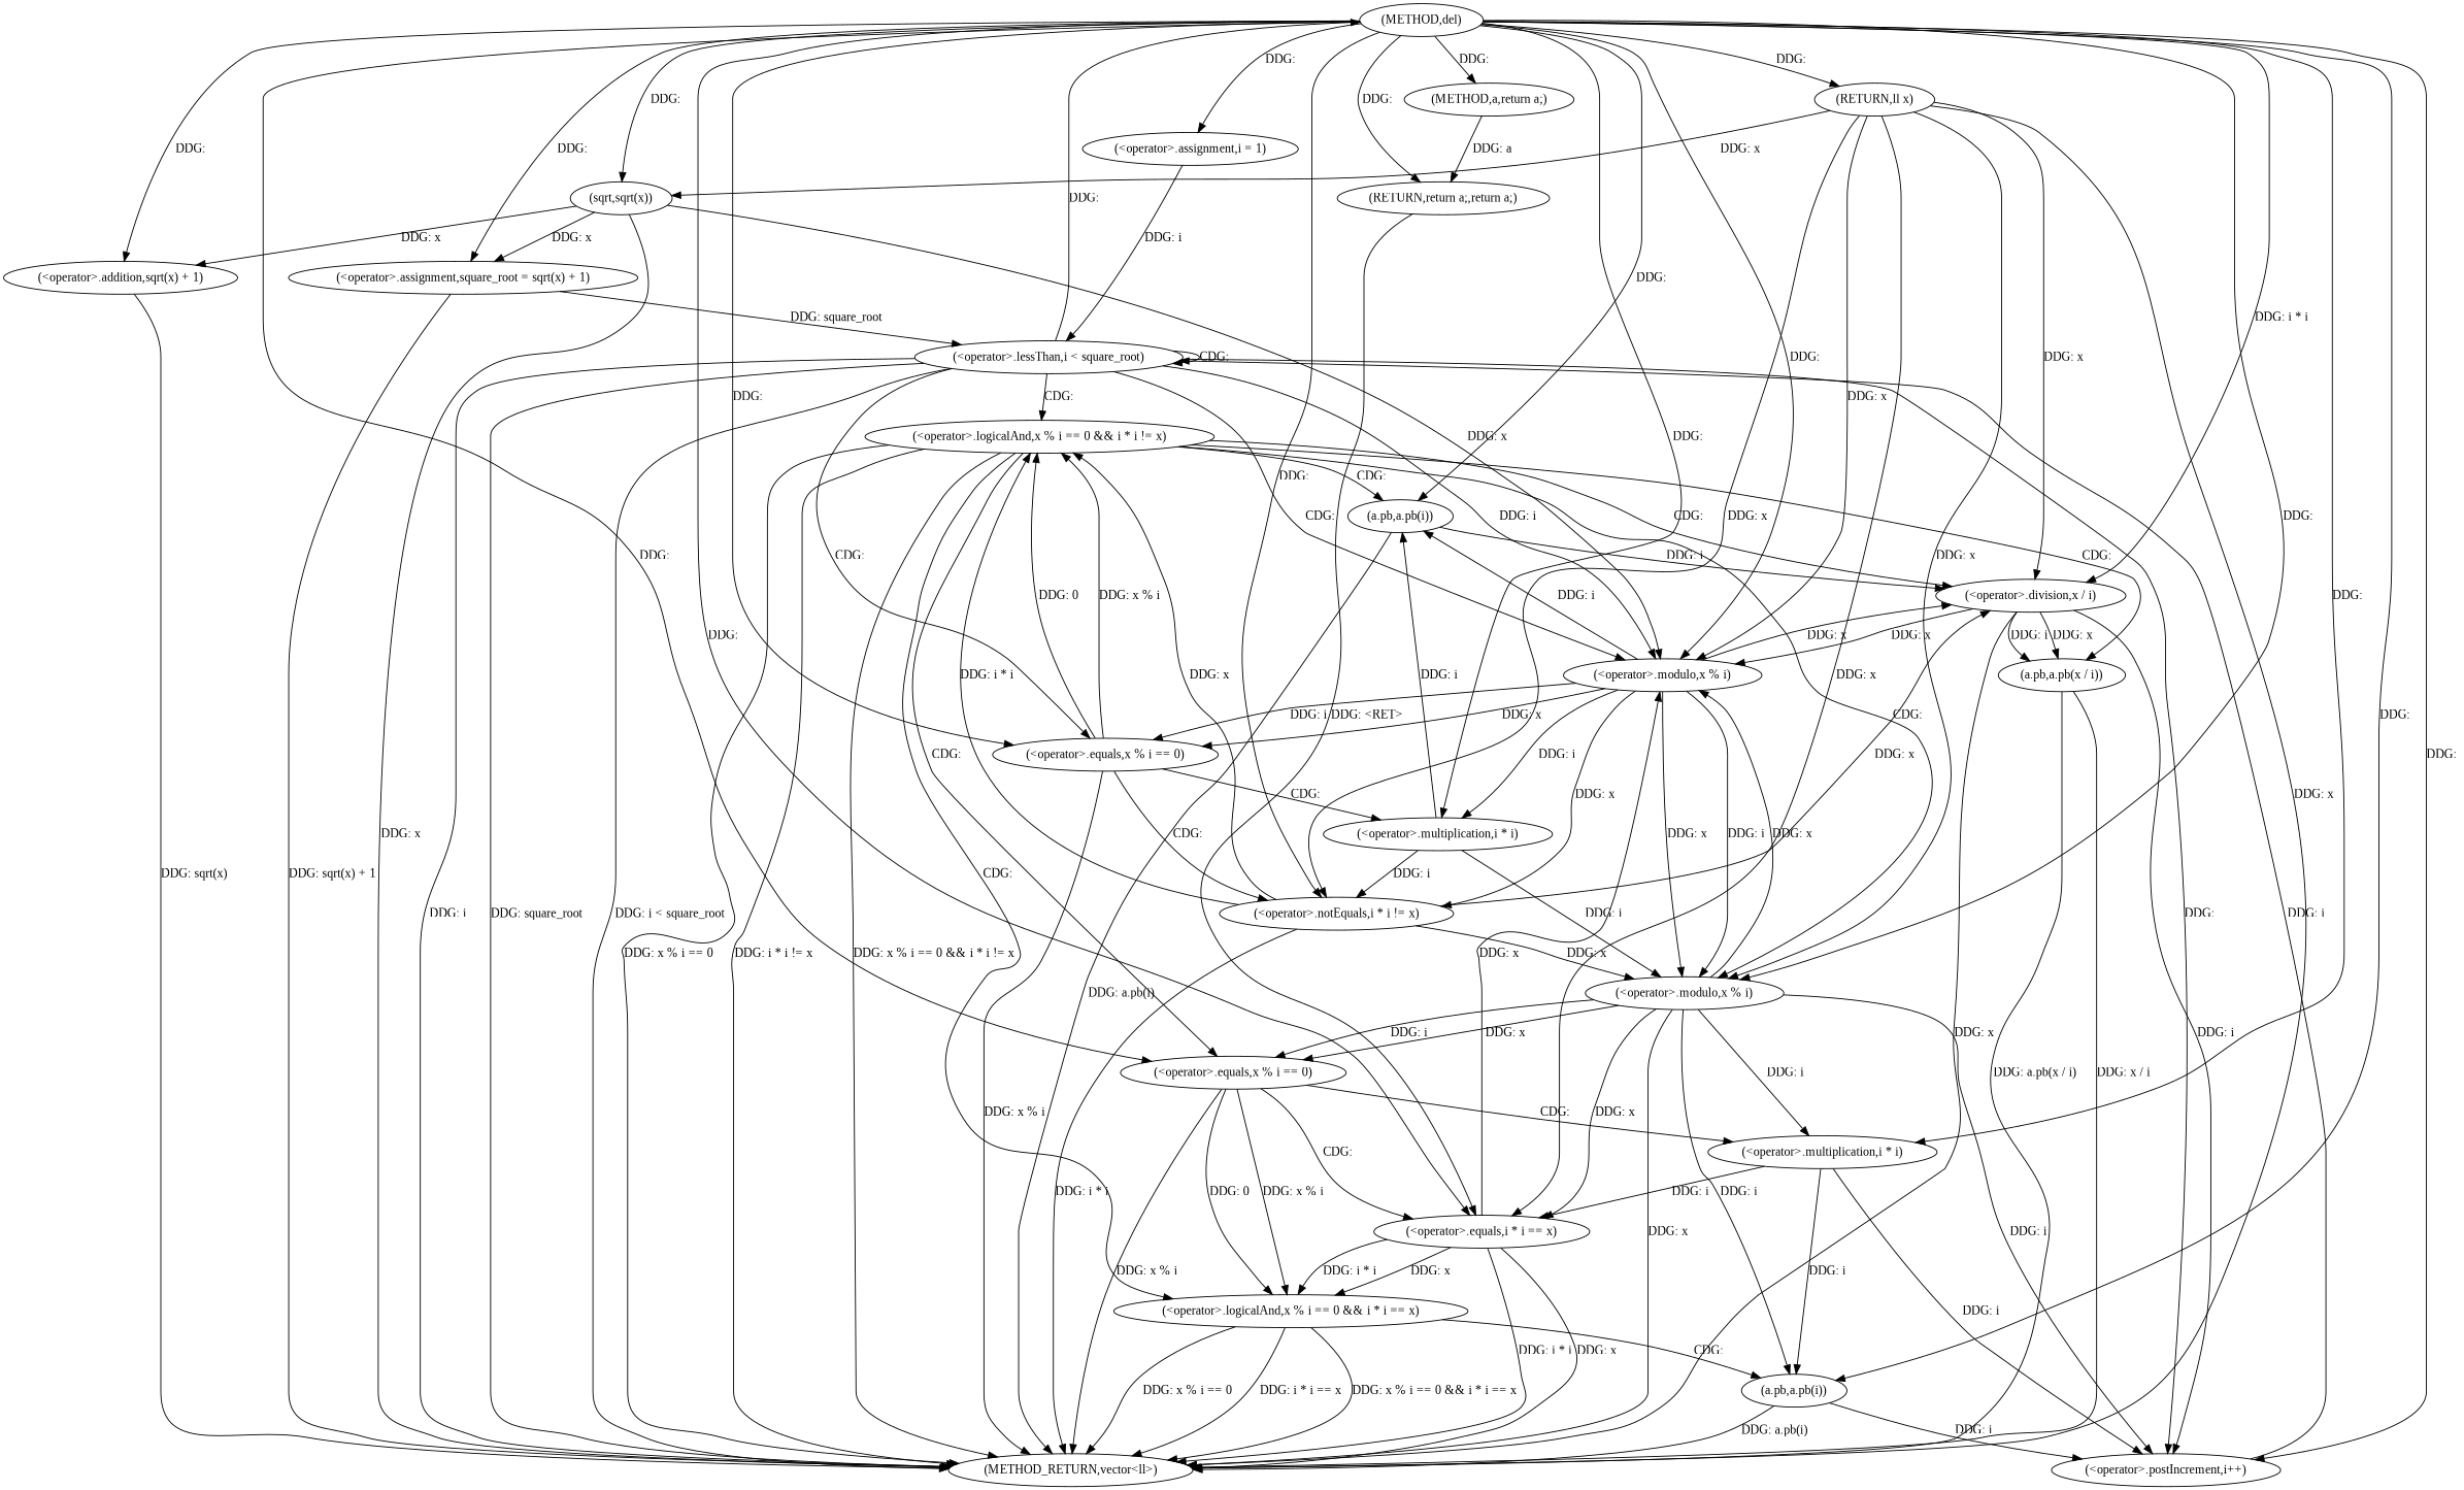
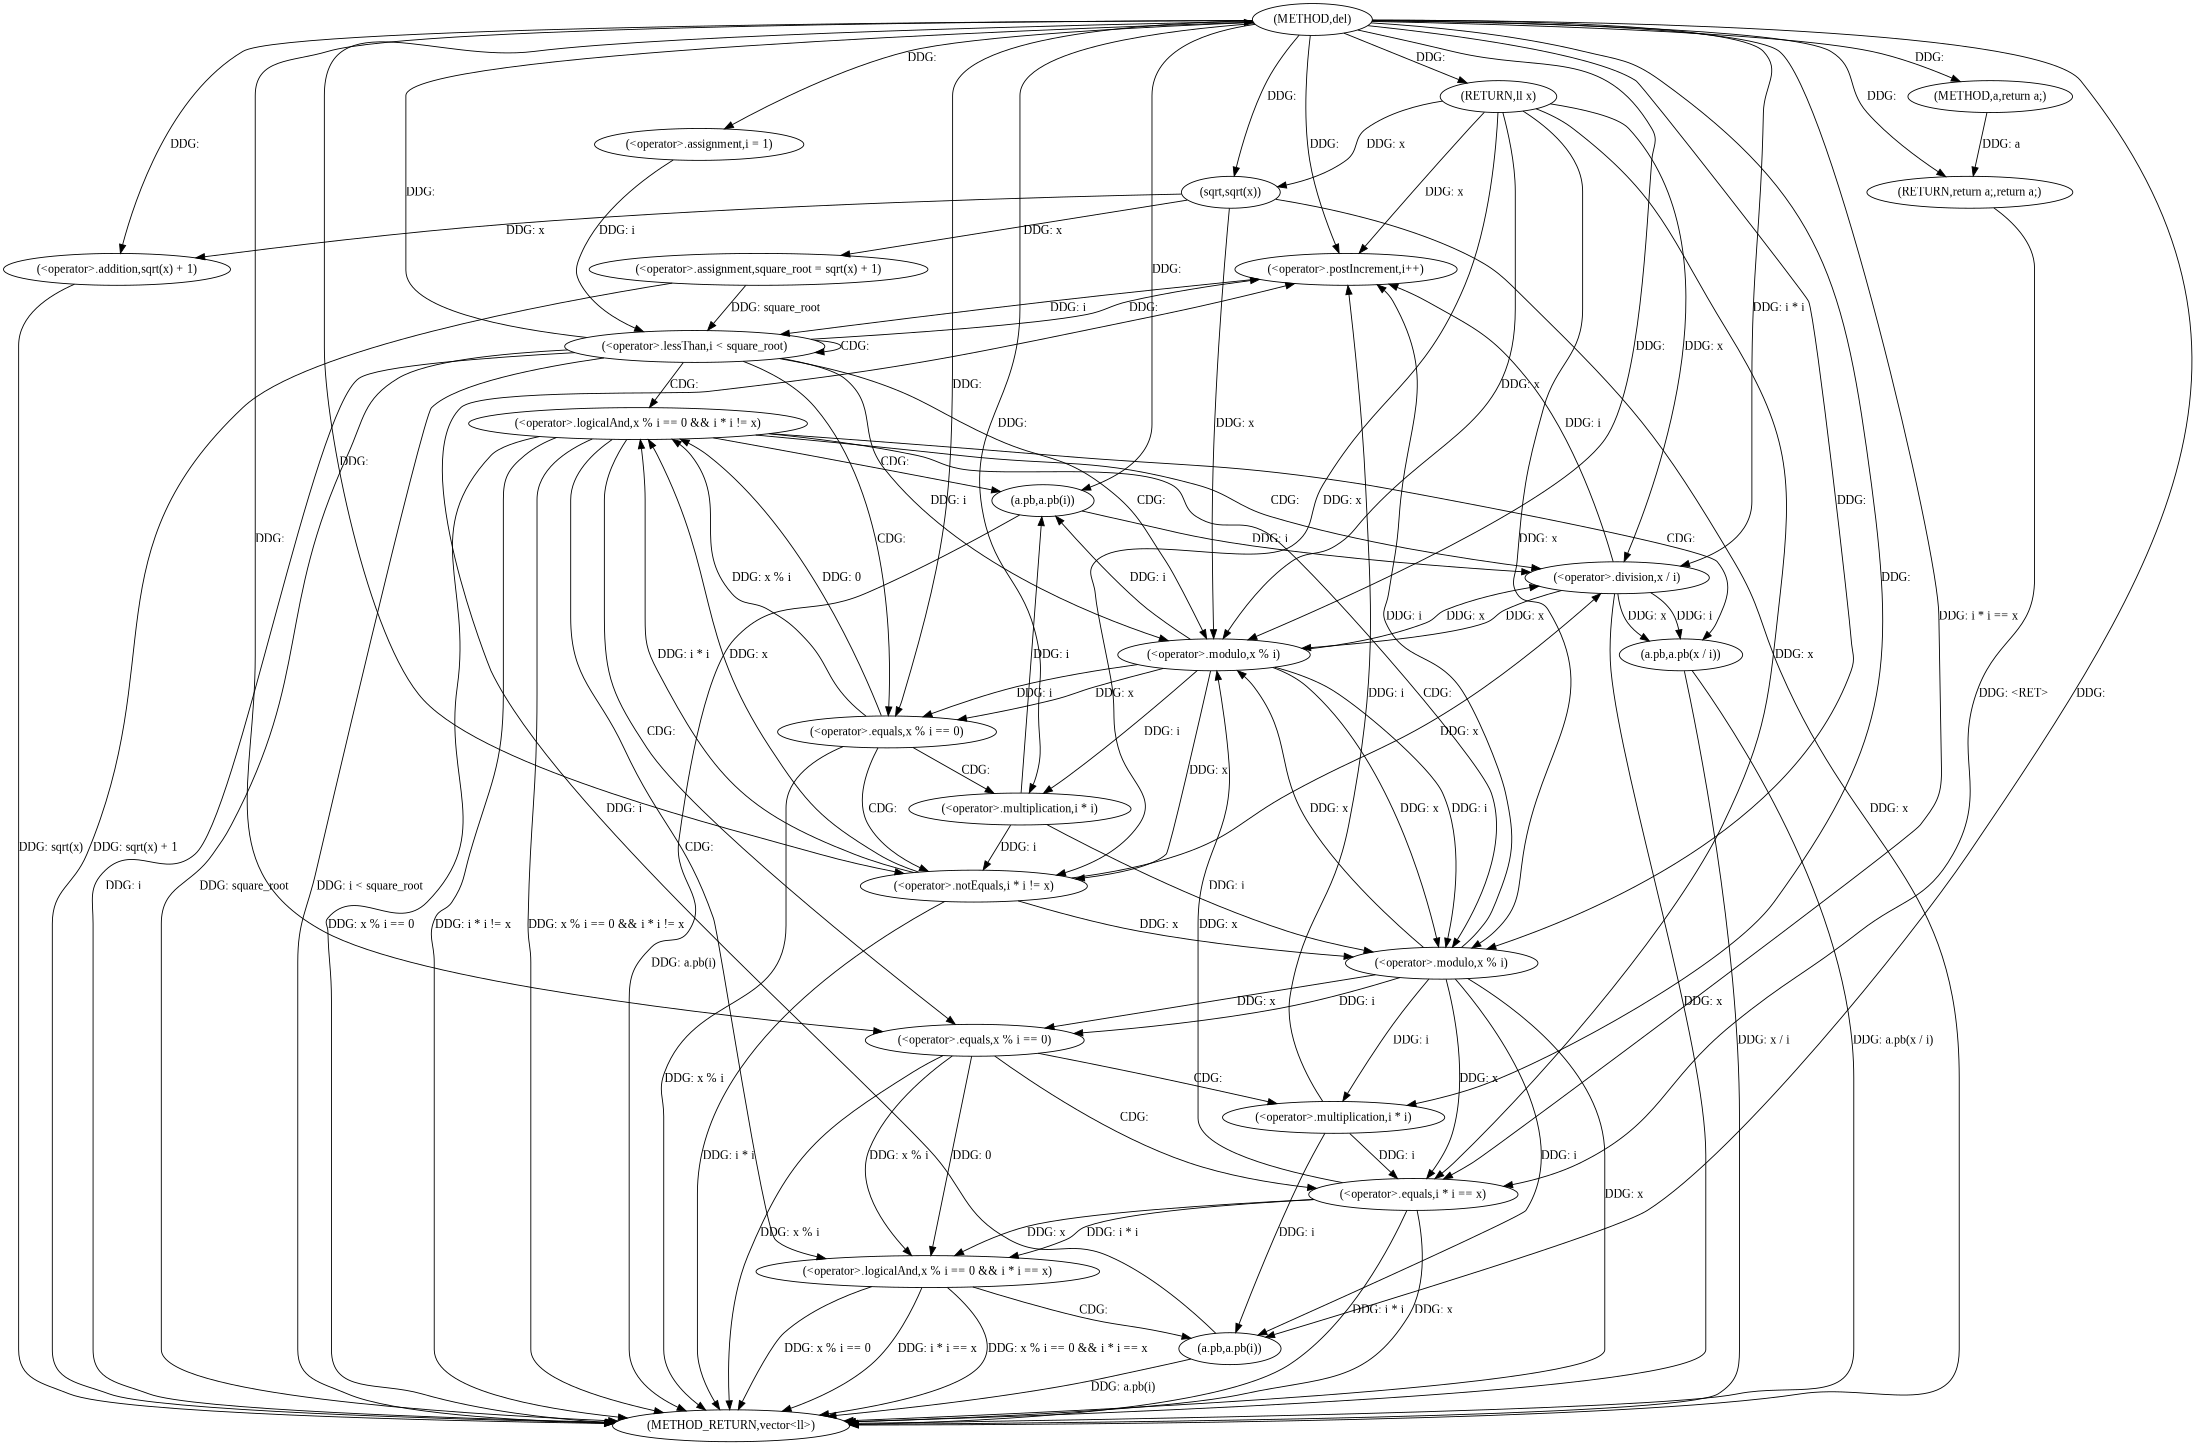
  digraph {
    fontname="Liberation Serif"
    node [fontname="Liberation Serif"]
    edge [fontname="Liberation Serif"]
    n1 [label="(METHOD,del)"]
    n2 [label="(RETURN,ll x)"]
    n3 [label="(<operator>.assignment,square_root = sqrt(x) + 1)"]
    n4 [label="(RETURN,return a;,return a;)"]
    n5 [label="(<operator>.assignment,i = 1)"]
    n6 [label="(<operator>.postIncrement,i++)"]
    n7 [label="(METHOD,a,return a;)"]
    n8 [label="(<operator>.addition,sqrt(x) + 1)"]
    n9 [label="(sqrt,sqrt(x))"]
    n10 [label="(a.pb,a.pb(i))"]
    n11 [label="(<operator>.equals,x % i == 0)"]
    n12 [label="(<operator>.notEquals,i * i != x)"]
    n13 [label="(a.pb,a.pb(i))"]
    n14 [label="(<operator>.modulo,x % i)"]
    n15 [label="(<operator>.multiplication,i * i)"]
    n16 [label="(<operator>.division,x / i)"]
    n17 [label="(<operator>.equals,x % i == 0)"]
    n18 [label="(<operator>.equals,i * i == x)"]
    n19 [label="(<operator>.modulo,x % i)"]
    n20 [label="(<operator>.multiplication,i * i)"]
    n21 [label="(METHOD_RETURN,vector<ll>)"]
    n22 [label="(<operator>.lessThan,i < square_root)"]
    n23 [label="(<operator>.logicalAnd,x % i == 0 && i * i != x)"]
    n24 [label="(a.pb,a.pb(x / i))"]
    n25 [label="(<operator>.logicalAnd,x % i == 0 && i * i == x)"]
    n1 -> n2 [label="DDG: "]
-   n1 -> n3 [label="DDG: "]
    n1 -> n4 [label="DDG: "]
    n1 -> n5 [label="DDG: "]
    n1 -> n6 [label="DDG: "]
    n1 -> n7 [label="DDG: "]
    n1 -> n8 [label="DDG: "]
    n1 -> n9 [label="DDG: "]
    n1 -> n10 [label="DDG: "]
    n1 -> n11 [label="DDG: "]
    n1 -> n12 [label="DDG: "]
    n1 -> n13 [label="DDG: "]
    n1 -> n14 [label="DDG: "]
    n1 -> n15 [label="DDG: "]
    n1 -> n16 [label="DDG: i * i"]
    n1 -> n17 [label="DDG: "]
-   n1 -> n18 [label="DDG: "]
+   n1 -> n18 [label="DDG: i * i == x"]
    n1 -> n19 [label="DDG: "]
    n1 -> n20 [label="DDG: "]
    n2 -> n9 [label="DDG: x"]
    n2 -> n12 [label="DDG: x"]
    n2 -> n14 [label="DDG: x"]
    n2 -> n16 [label="DDG: x"]
    n2 -> n18 [label="DDG: x"]
    n2 -> n19 [label="DDG: x"]
-   n2 -> n21 [label="DDG: x"]
+   n2 -> n6 [label="DDG: x"]
    n3 -> n21 [label="DDG: sqrt(x) + 1"]
    n3 -> n22 [label="DDG: square_root"]
    n4 -> n18 [label="DDG: <RET>"]
    n5 -> n22 [label="DDG: i"]
    n6 -> n22 [label="DDG: i"]
    n7 -> n4 [label="DDG: a"]
    n8 -> n21 [label="DDG: sqrt(x)"]
    n9 -> n3 [label="DDG: x"]
    n9 -> n8 [label="DDG: x"]
    n9 -> n14 [label="DDG: x"]
    n9 -> n21 [label="DDG: x"]
    n10 -> n16 [label="DDG: i"]
    n10 -> n21 [label="DDG: a.pb(i)"]
    n11 -> n12 [label="CDG: "]
    n11 -> n15 [label="CDG: "]
    n11 -> n21 [label="DDG: x % i"]
    n11 -> n23 [label="DDG: x % i"]
    n11 -> n23 [label="DDG: 0"]
    n12 -> n16 [label="DDG: x"]
    n12 -> n19 [label="DDG: x"]
    n12 -> n21 [label="DDG: i * i"]
    n12 -> n23 [label="DDG: x"]
    n12 -> n23 [label="DDG: i * i"]
    n13 -> n6 [label="DDG: i"]
    n13 -> n21 [label="DDG: a.pb(i)"]
    n14 -> n10 [label="DDG: i"]
    n14 -> n11 [label="DDG: i"]
    n14 -> n11 [label="DDG: x"]
    n14 -> n12 [label="DDG: x"]
    n14 -> n15 [label="DDG: i"]
    n14 -> n16 [label="DDG: x"]
    n14 -> n19 [label="DDG: x"]
    n14 -> n19 [label="DDG: i"]
    n15 -> n10 [label="DDG: i"]
    n15 -> n12 [label="DDG: i"]
    n15 -> n19 [label="DDG: i"]
    n16 -> n6 [label="DDG: i"]
    n16 -> n14 [label="DDG: x"]
    n16 -> n21 [label="DDG: x"]
    n16 -> n24 [label="DDG: i"]
    n16 -> n24 [label="DDG: x"]
    n17 -> n18 [label="CDG: "]
    n17 -> n20 [label="CDG: "]
    n17 -> n21 [label="DDG: x % i"]
    n17 -> n25 [label="DDG: 0"]
    n17 -> n25 [label="DDG: x % i"]
    n18 -> n14 [label="DDG: x"]
    n18 -> n21 [label="DDG: i * i"]
    n18 -> n21 [label="DDG: x"]
    n18 -> n25 [label="DDG: x"]
    n18 -> n25 [label="DDG: i * i"]
    n19 -> n6 [label="DDG: i"]
    n19 -> n13 [label="DDG: i"]
    n19 -> n14 [label="DDG: x"]
    n19 -> n17 [label="DDG: x"]
    n19 -> n17 [label="DDG: i"]
    n19 -> n18 [label="DDG: x"]
    n19 -> n20 [label="DDG: i"]
    n19 -> n21 [label="DDG: x"]
    n20 -> n6 [label="DDG: i"]
    n20 -> n13 [label="DDG: i"]
    n20 -> n18 [label="DDG: i"]
    n22 -> n1 [label="DDG: "]
    n22 -> n6 [label="DDG: "]
    n22 -> n11 [label="CDG: "]
    n22 -> n14 [label="DDG: i"]
    n22 -> n14 [label="CDG: "]
    n22 -> n21 [label="DDG: i"]
    n22 -> n21 [label="DDG: square_root"]
    n22 -> n21 [label="DDG: i < square_root"]
    n22 -> n22 [label="CDG: "]
    n22 -> n23 [label="CDG: "]
    n23 -> n10 [label="CDG: "]
    n23 -> n16 [label="CDG: "]
    n23 -> n17 [label="CDG: "]
    n23 -> n19 [label="CDG: "]
    n23 -> n21 [label="DDG: x % i == 0"]
    n23 -> n21 [label="DDG: i * i != x"]
    n23 -> n21 [label="DDG: x % i == 0 && i * i != x"]
    n23 -> n24 [label="CDG: "]
    n23 -> n25 [label="CDG: "]
    n24 -> n21 [label="DDG: x / i"]
    n24 -> n21 [label="DDG: a.pb(x / i)"]
    n25 -> n13 [label="CDG: "]
    n25 -> n21 [label="DDG: x % i == 0"]
    n25 -> n21 [label="DDG: i * i == x"]
    n25 -> n21 [label="DDG: x % i == 0 && i * i == x"]
  }
